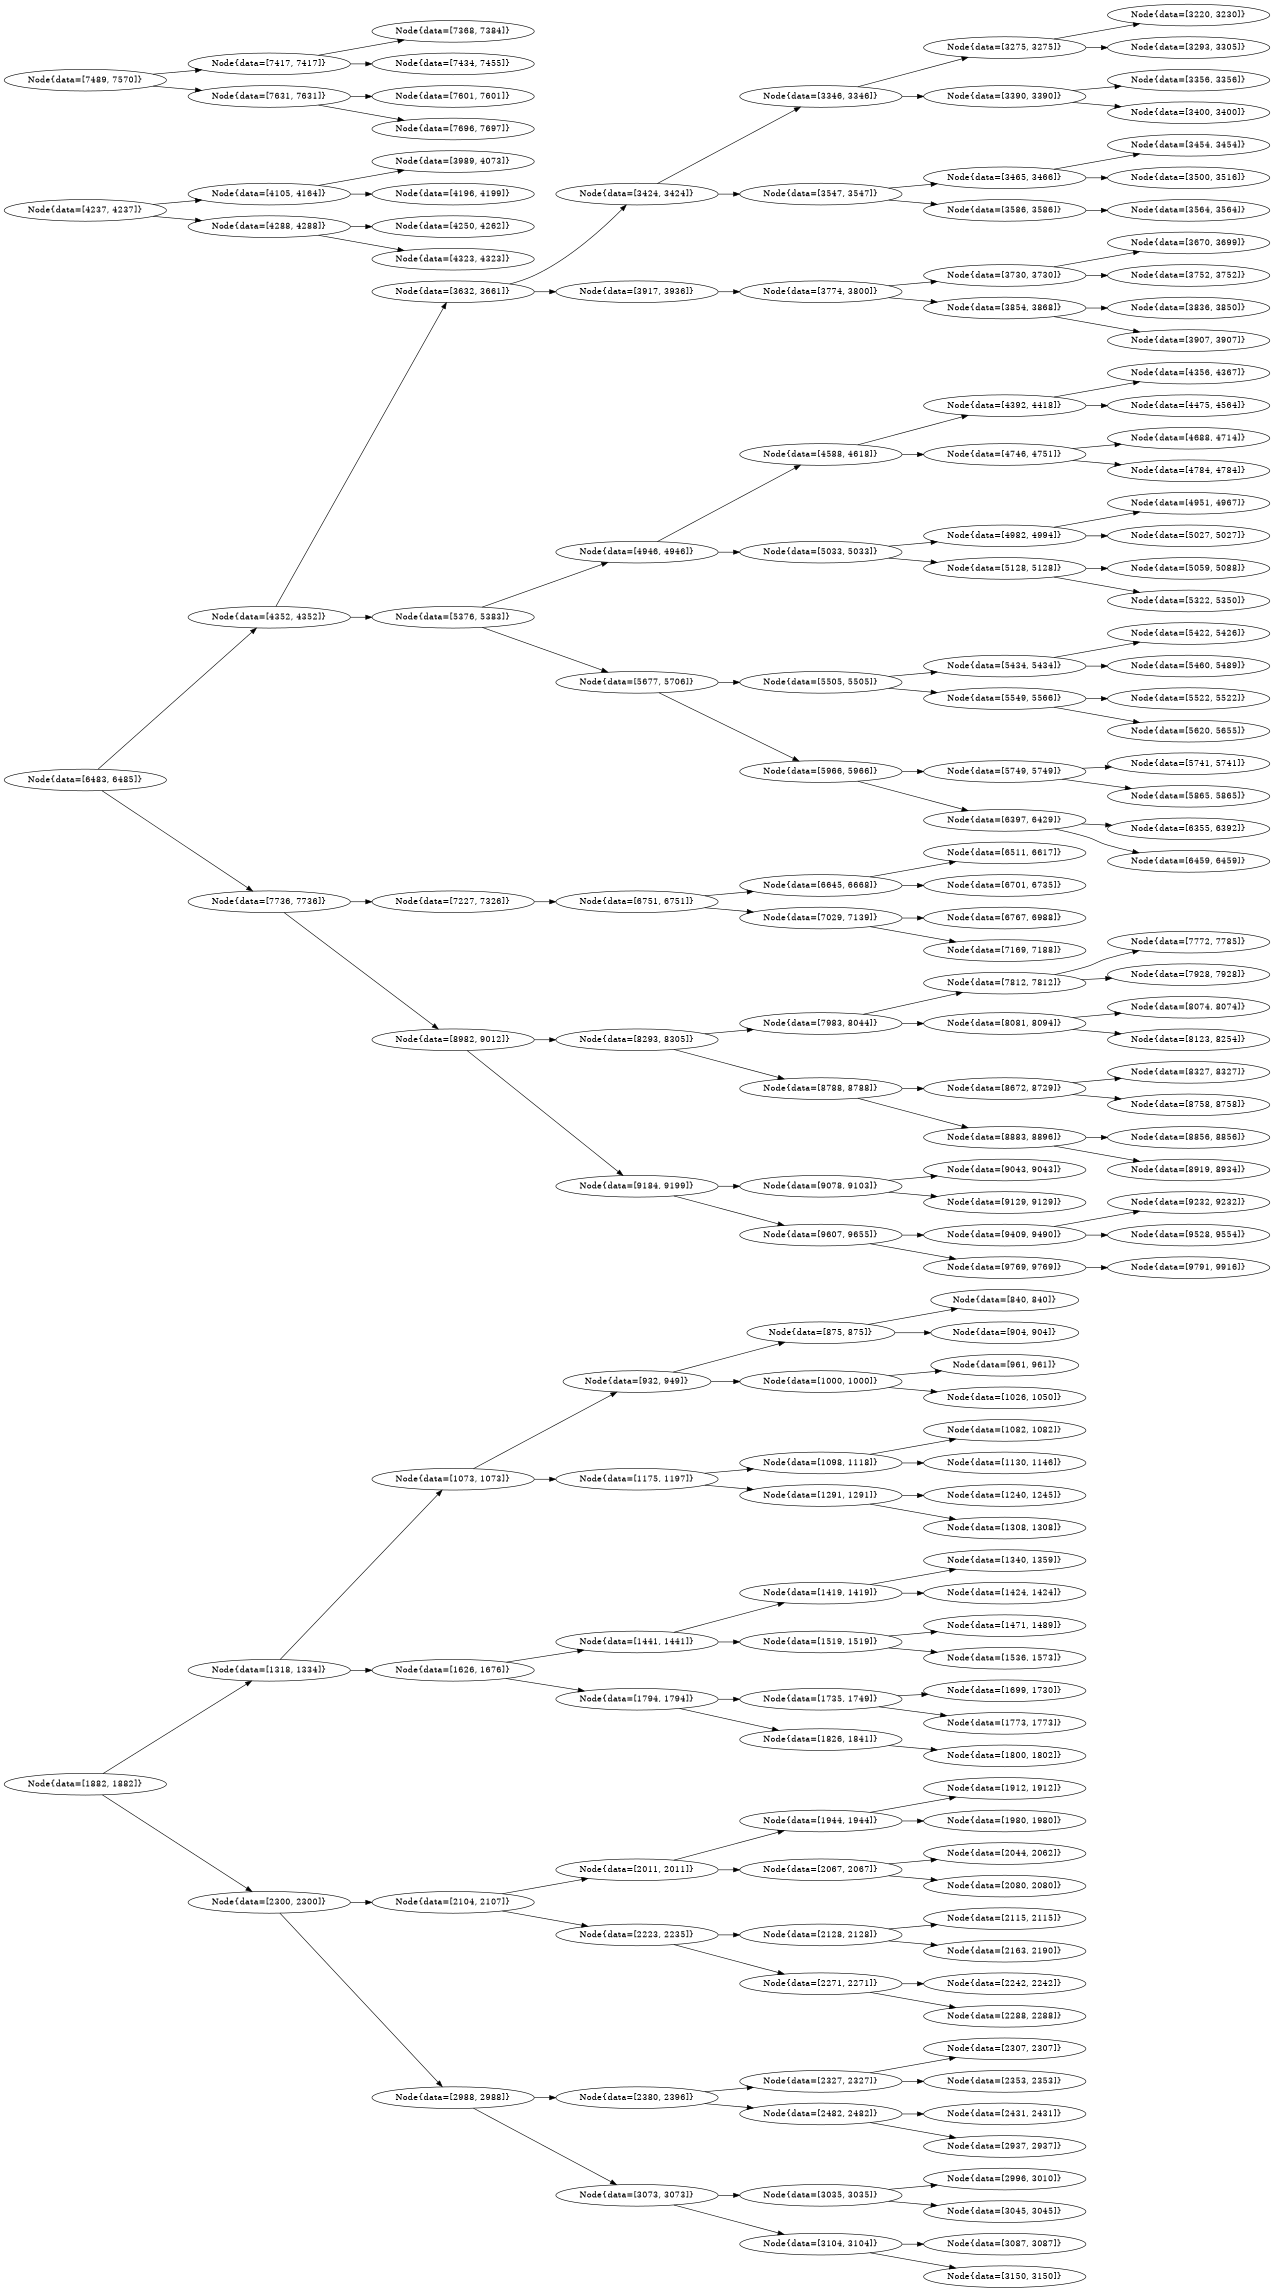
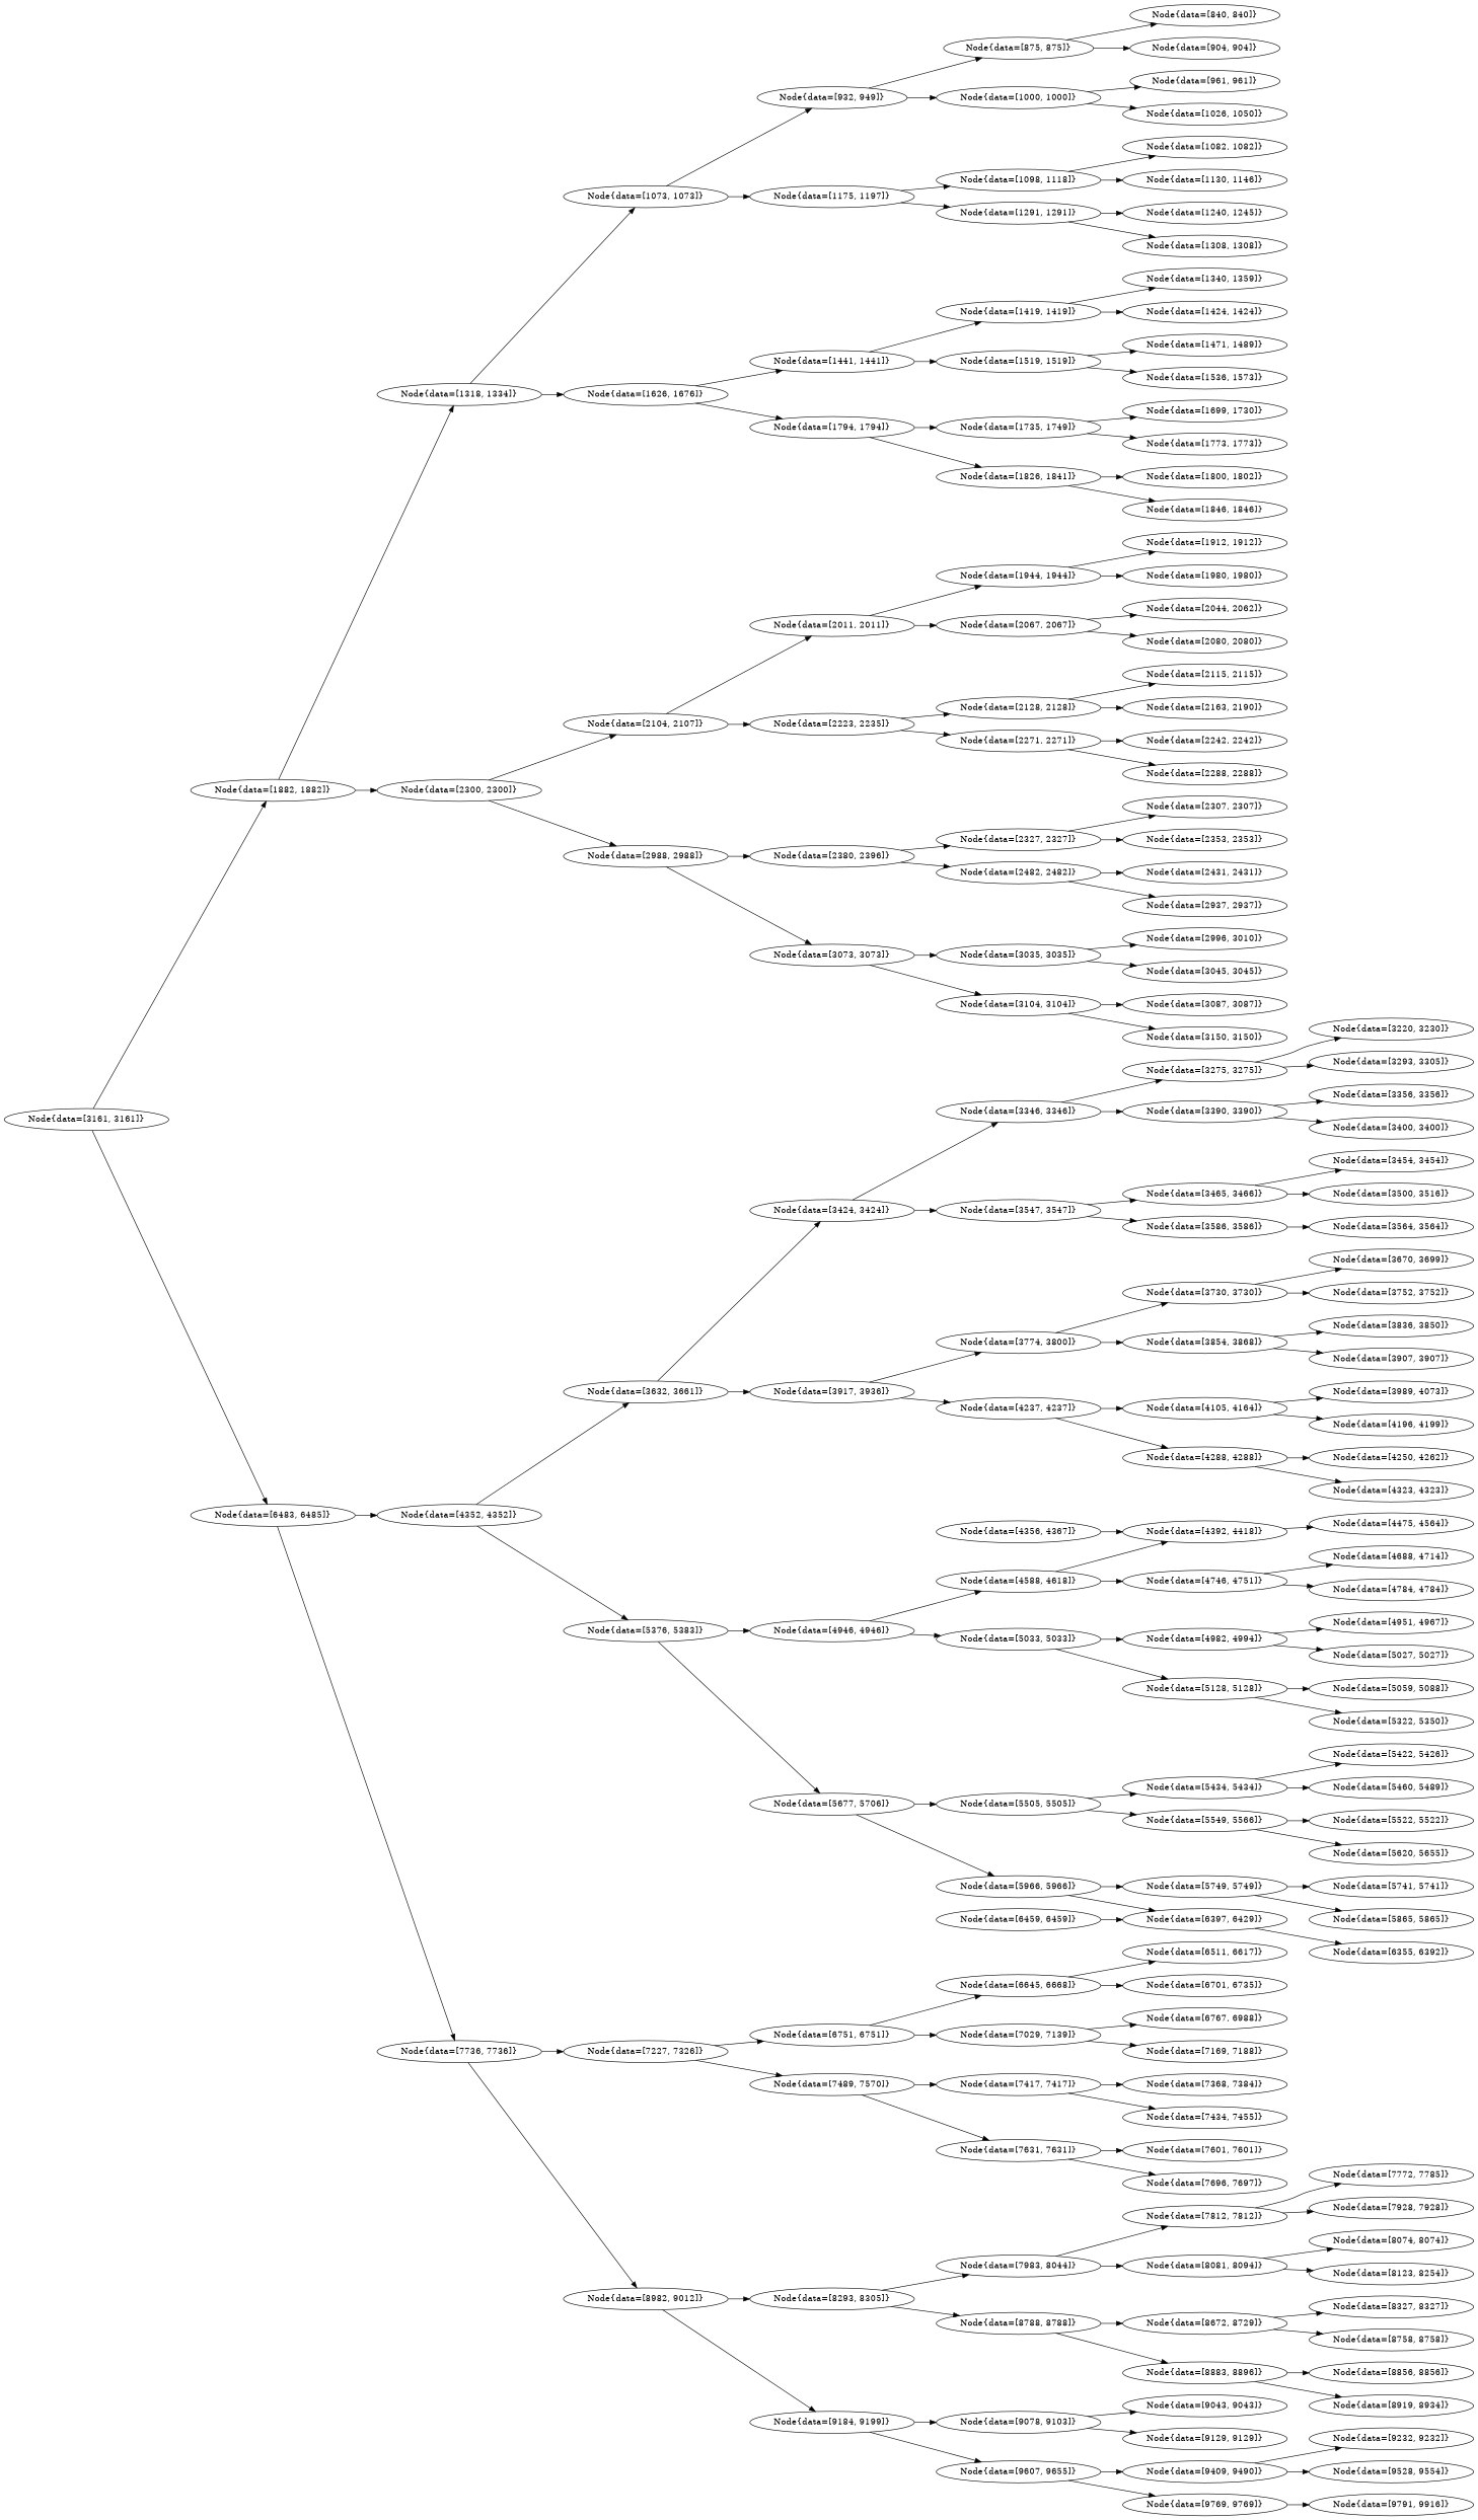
  digraph {
    rankdir=LR
+   n1 [label="Node{data=[3161, 3161]}"]
    n2 [label="Node{data=[1882, 1882]}"]
    n3 [label="Node{data=[6483, 6485]}"]
    n4 [label="Node{data=[1318, 1334]}"]
    n5 [label="Node{data=[2300, 2300]}"]
    n6 [label="Node{data=[4352, 4352]}"]
    n7 [label="Node{data=[7736, 7736]}"]
    n8 [label="Node{data=[1073, 1073]}"]
    n9 [label="Node{data=[1626, 1676]}"]
    n10 [label="Node{data=[2104, 2107]}"]
    n11 [label="Node{data=[2988, 2988]}"]
    n12 [label="Node{data=[932, 949]}"]
    n13 [label="Node{data=[1175, 1197]}"]
    n14 [label="Node{data=[1441, 1441]}"]
    n15 [label="Node{data=[1794, 1794]}"]
    n16 [label="Node{data=[875, 875]}"]
    n17 [label="Node{data=[1000, 1000]}"]
    n18 [label="Node{data=[1098, 1118]}"]
    n19 [label="Node{data=[1291, 1291]}"]
    n20 [label="Node{data=[840, 840]}"]
    n21 [label="Node{data=[904, 904]}"]
    n22 [label="Node{data=[961, 961]}"]
    n23 [label="Node{data=[1026, 1050]}"]
    n24 [label="Node{data=[1082, 1082]}"]
    n25 [label="Node{data=[1130, 1146]}"]
    n26 [label="Node{data=[1240, 1245]}"]
    n27 [label="Node{data=[1308, 1308]}"]
    n28 [label="Node{data=[1419, 1419]}"]
    n29 [label="Node{data=[1519, 1519]}"]
    n30 [label="Node{data=[1735, 1749]}"]
    n31 [label="Node{data=[1826, 1841]}"]
    n32 [label="Node{data=[1340, 1359]}"]
    n33 [label="Node{data=[1424, 1424]}"]
    n34 [label="Node{data=[1471, 1489]}"]
    n35 [label="Node{data=[1536, 1573]}"]
    n36 [label="Node{data=[1699, 1730]}"]
    n37 [label="Node{data=[1773, 1773]}"]
    n38 [label="Node{data=[1800, 1802]}"]
+   n39 [label="Node{data=[1846, 1846]}"]
    n40 [label="Node{data=[2011, 2011]}"]
    n41 [label="Node{data=[2223, 2235]}"]
    n42 [label="Node{data=[2380, 2396]}"]
    n43 [label="Node{data=[3073, 3073]}"]
    n44 [label="Node{data=[1944, 1944]}"]
    n45 [label="Node{data=[2067, 2067]}"]
    n46 [label="Node{data=[2128, 2128]}"]
    n47 [label="Node{data=[2271, 2271]}"]
    n48 [label="Node{data=[1912, 1912]}"]
    n49 [label="Node{data=[1980, 1980]}"]
    n50 [label="Node{data=[2044, 2062]}"]
    n51 [label="Node{data=[2080, 2080]}"]
    n52 [label="Node{data=[2115, 2115]}"]
    n53 [label="Node{data=[2163, 2190]}"]
    n54 [label="Node{data=[2242, 2242]}"]
    n55 [label="Node{data=[2288, 2288]}"]
    n56 [label="Node{data=[2327, 2327]}"]
    n57 [label="Node{data=[2482, 2482]}"]
    n58 [label="Node{data=[3035, 3035]}"]
    n59 [label="Node{data=[3104, 3104]}"]
    n60 [label="Node{data=[2307, 2307]}"]
    n61 [label="Node{data=[2353, 2353]}"]
    n62 [label="Node{data=[2431, 2431]}"]
    n63 [label="Node{data=[2937, 2937]}"]
    n64 [label="Node{data=[2996, 3010]}"]
    n65 [label="Node{data=[3045, 3045]}"]
    n66 [label="Node{data=[3087, 3087]}"]
    n67 [label="Node{data=[3150, 3150]}"]
    n68 [label="Node{data=[3632, 3661]}"]
    n69 [label="Node{data=[5376, 5383]}"]
    n70 [label="Node{data=[7227, 7326]}"]
    n71 [label="Node{data=[8982, 9012]}"]
    n72 [label="Node{data=[3424, 3424]}"]
    n73 [label="Node{data=[3917, 3936]}"]
    n74 [label="Node{data=[4946, 4946]}"]
    n75 [label="Node{data=[5677, 5706]}"]
    n76 [label="Node{data=[3346, 3346]}"]
    n77 [label="Node{data=[3547, 3547]}"]
    n78 [label="Node{data=[3774, 3800]}"]
    n79 [label="Node{data=[4237, 4237]}"]
    n80 [label="Node{data=[3275, 3275]}"]
    n81 [label="Node{data=[3390, 3390]}"]
    n82 [label="Node{data=[3465, 3466]}"]
    n83 [label="Node{data=[3586, 3586]}"]
    n84 [label="Node{data=[3220, 3230]}"]
    n85 [label="Node{data=[3293, 3305]}"]
    n86 [label="Node{data=[3356, 3356]}"]
    n87 [label="Node{data=[3400, 3400]}"]
    n88 [label="Node{data=[3454, 3454]}"]
    n89 [label="Node{data=[3500, 3516]}"]
    n90 [label="Node{data=[3564, 3564]}"]
    n91 [label="Node{data=[3730, 3730]}"]
    n92 [label="Node{data=[3854, 3868]}"]
    n93 [label="Node{data=[4105, 4164]}"]
    n94 [label="Node{data=[4288, 4288]}"]
    n95 [label="Node{data=[3670, 3699]}"]
    n96 [label="Node{data=[3752, 3752]}"]
    n97 [label="Node{data=[3836, 3850]}"]
    n98 [label="Node{data=[3907, 3907]}"]
    n99 [label="Node{data=[3989, 4073]}"]
    n100 [label="Node{data=[4196, 4199]}"]
    n101 [label="Node{data=[4250, 4262]}"]
    n102 [label="Node{data=[4323, 4323]}"]
    n103 [label="Node{data=[4588, 4618]}"]
    n104 [label="Node{data=[5033, 5033]}"]
    n105 [label="Node{data=[5505, 5505]}"]
    n106 [label="Node{data=[5966, 5966]}"]
    n107 [label="Node{data=[4392, 4418]}"]
    n108 [label="Node{data=[4746, 4751]}"]
    n109 [label="Node{data=[4982, 4994]}"]
    n110 [label="Node{data=[5128, 5128]}"]
    n111 [label="Node{data=[4356, 4367]}"]
    n112 [label="Node{data=[4475, 4564]}"]
    n113 [label="Node{data=[4688, 4714]}"]
    n114 [label="Node{data=[4784, 4784]}"]
    n115 [label="Node{data=[4951, 4967]}"]
    n116 [label="Node{data=[5027, 5027]}"]
    n117 [label="Node{data=[5059, 5088]}"]
    n118 [label="Node{data=[5322, 5350]}"]
    n119 [label="Node{data=[5434, 5434]}"]
    n120 [label="Node{data=[5549, 5566]}"]
    n121 [label="Node{data=[5749, 5749]}"]
    n122 [label="Node{data=[6397, 6429]}"]
    n123 [label="Node{data=[5422, 5426]}"]
    n124 [label="Node{data=[5460, 5489]}"]
    n125 [label="Node{data=[5522, 5522]}"]
    n126 [label="Node{data=[5620, 5655]}"]
    n127 [label="Node{data=[5741, 5741]}"]
    n128 [label="Node{data=[5865, 5865]}"]
    n129 [label="Node{data=[6355, 6392]}"]
    n130 [label="Node{data=[6459, 6459]}"]
    n131 [label="Node{data=[6751, 6751]}"]
    n132 [label="Node{data=[7489, 7570]}"]
    n133 [label="Node{data=[8293, 8305]}"]
    n134 [label="Node{data=[9184, 9199]}"]
    n135 [label="Node{data=[6645, 6668]}"]
    n136 [label="Node{data=[7029, 7139]}"]
    n137 [label="Node{data=[7417, 7417]}"]
    n138 [label="Node{data=[7631, 7631]}"]
    n139 [label="Node{data=[6511, 6617]}"]
    n140 [label="Node{data=[6701, 6735]}"]
    n141 [label="Node{data=[6767, 6988]}"]
    n142 [label="Node{data=[7169, 7188]}"]
    n143 [label="Node{data=[7368, 7384]}"]
    n144 [label="Node{data=[7434, 7455]}"]
    n145 [label="Node{data=[7601, 7601]}"]
    n146 [label="Node{data=[7696, 7697]}"]
    n147 [label="Node{data=[7983, 8044]}"]
    n148 [label="Node{data=[8788, 8788]}"]
    n149 [label="Node{data=[9078, 9103]}"]
    n150 [label="Node{data=[9607, 9655]}"]
    n151 [label="Node{data=[7812, 7812]}"]
    n152 [label="Node{data=[8081, 8094]}"]
    n153 [label="Node{data=[8672, 8729]}"]
    n154 [label="Node{data=[8883, 8896]}"]
    n155 [label="Node{data=[7772, 7785]}"]
    n156 [label="Node{data=[7928, 7928]}"]
    n157 [label="Node{data=[8074, 8074]}"]
    n158 [label="Node{data=[8123, 8254]}"]
    n159 [label="Node{data=[8327, 8327]}"]
    n160 [label="Node{data=[8758, 8758]}"]
    n161 [label="Node{data=[8856, 8856]}"]
    n162 [label="Node{data=[8919, 8934]}"]
    n163 [label="Node{data=[9043, 9043]}"]
    n164 [label="Node{data=[9129, 9129]}"]
    n165 [label="Node{data=[9409, 9490]}"]
    n166 [label="Node{data=[9769, 9769]}"]
    n167 [label="Node{data=[9232, 9232]}"]
    n168 [label="Node{data=[9528, 9554]}"]
    n169 [label="Node{data=[9791, 9916]}"]
+   n1 -> n2
+   n1 -> n3
    n2 -> n4
    n2 -> n5
    n3 -> n6
    n3 -> n7
    n4 -> n8
    n4 -> n9
    n5 -> n10
    n5 -> n11
    n6 -> n68
    n6 -> n69
    n7 -> n70
    n7 -> n71
    n8 -> n12
    n8 -> n13
    n9 -> n14
    n9 -> n15
    n10 -> n40
    n10 -> n41
    n11 -> n42
    n11 -> n43
    n12 -> n16
    n12 -> n17
    n13 -> n18
    n13 -> n19
    n14 -> n28
    n14 -> n29
    n15 -> n30
    n15 -> n31
    n16 -> n20
    n16 -> n21
    n17 -> n22
    n17 -> n23
    n18 -> n24
    n18 -> n25
    n19 -> n26
    n19 -> n27
    n28 -> n32
    n28 -> n33
    n29 -> n34
    n29 -> n35
    n30 -> n36
    n30 -> n37
    n31 -> n38
+   n31 -> n39
    n40 -> n44
    n40 -> n45
    n41 -> n46
    n41 -> n47
    n42 -> n56
    n42 -> n57
    n43 -> n58
    n43 -> n59
    n44 -> n48
    n44 -> n49
    n45 -> n50
    n45 -> n51
    n46 -> n52
    n46 -> n53
    n47 -> n54
    n47 -> n55
    n56 -> n60
    n56 -> n61
    n57 -> n62
    n57 -> n63
    n58 -> n64
    n58 -> n65
    n59 -> n66
    n59 -> n67
    n68 -> n72
    n68 -> n73
    n69 -> n74
    n69 -> n75
    n70 -> n131
+   n70 -> n132
    n71 -> n133
    n71 -> n134
    n72 -> n76
    n72 -> n77
    n73 -> n78
+   n73 -> n79
    n74 -> n103
    n74 -> n104
    n75 -> n105
    n75 -> n106
    n76 -> n80
    n76 -> n81
    n77 -> n82
    n77 -> n83
    n78 -> n91
    n78 -> n92
    n79 -> n93
    n79 -> n94
    n80 -> n84
    n80 -> n85
    n81 -> n86
    n81 -> n87
    n82 -> n88
    n82 -> n89
    n83 -> n90
    n91 -> n95
    n91 -> n96
    n92 -> n97
    n92 -> n98
    n93 -> n99
    n93 -> n100
    n94 -> n101
    n94 -> n102
    n103 -> n107
    n103 -> n108
    n104 -> n109
    n104 -> n110
    n105 -> n119
    n105 -> n120
    n106 -> n121
    n106 -> n122
-   n107 -> n111
+   n111 -> n107
    n107 -> n112
    n108 -> n113
    n108 -> n114
    n109 -> n115
    n109 -> n116
    n110 -> n117
    n110 -> n118
    n119 -> n123
    n119 -> n124
    n120 -> n125
    n120 -> n126
    n121 -> n127
    n121 -> n128
    n122 -> n129
-   n122 -> n130
+   n130 -> n122
    n131 -> n135
    n131 -> n136
    n132 -> n137
    n132 -> n138
    n133 -> n147
    n133 -> n148
    n134 -> n149
    n134 -> n150
    n135 -> n139
    n135 -> n140
    n136 -> n141
    n136 -> n142
    n137 -> n143
    n137 -> n144
    n138 -> n145
    n138 -> n146
    n147 -> n151
    n147 -> n152
    n148 -> n153
    n148 -> n154
    n149 -> n163
    n149 -> n164
    n150 -> n165
    n150 -> n166
    n151 -> n155
    n151 -> n156
    n152 -> n157
    n152 -> n158
    n153 -> n159
    n153 -> n160
    n154 -> n161
    n154 -> n162
    n165 -> n167
    n165 -> n168
    n166 -> n169
  }
